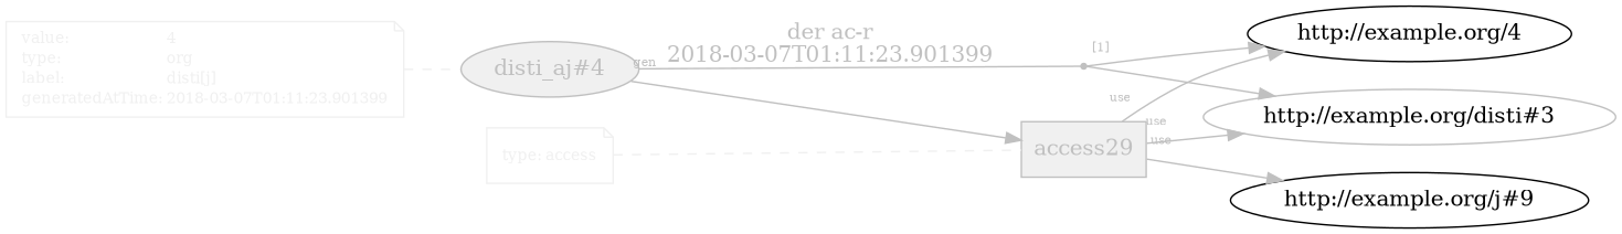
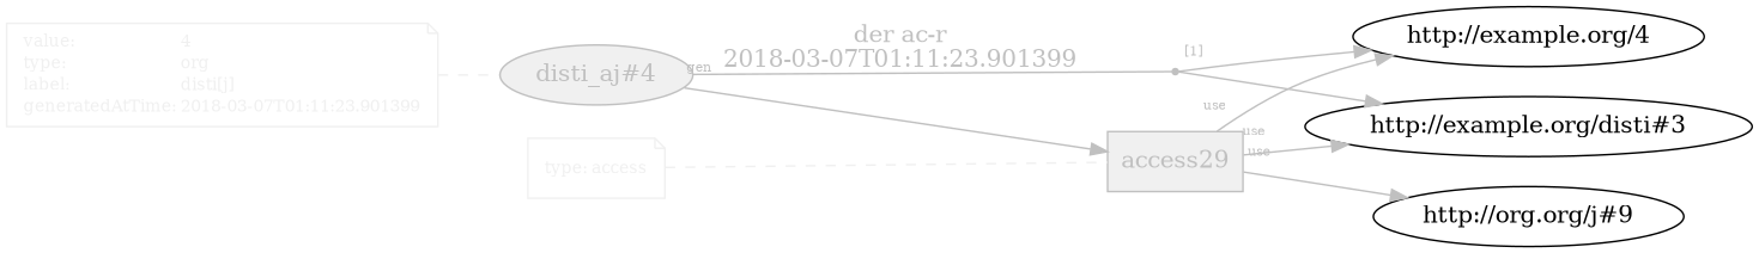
  digraph {
    rankdir=LR
    edge [color=gray fontcolor=gray labelangle=60.0 labeldistance=1.5 labelfontsize=8 rotation=20]
    n1 [color=gray fillcolor="#F0F0F0" fontcolor=gray label="disti_aj#4" style=filled]
    n2 [color=gray fillcolor="#F0F0F0" fontcolor=gray label=access29 shape=polygon sides=4 style=filled]
    bn0 [color=gray fontcolor=gray shape=point]
    "http://example.org/4"
-   "http://example.org/disti#3" [color=gray]
-   "http://example.org/j#9"
+   "http://example.org/disti#3"
+   "http://example.org/j#9" [label="http://org.org/j#9"]
    n7 [color="#F0F0F0" fontcolor=black fontsize=10 label=<<TABLE cellpadding="0" border="0"> 	<TR> 	    <TD align="left"><font color="#F0F0F0">value:</font></TD> 	    <TD align="left"><font color="#F0F0F0">4</font></TD> 	</TR> 	<TR> 	    <TD align="left"><font color="#F0F0F0">type:</font></TD> 	    <TD align="left"><font color="#F0F0F0">org</font></TD> 	</TR> 	<TR> 	    <TD align="left"><font color="#F0F0F0">label:</font></TD> 	    <TD align="left"><font color="#F0F0F0">disti[j]</font></TD> 	</TR> 	<TR> 	    <TD align="left"><font color="#F0F0F0">generatedAtTime:</font></TD> 	    <TD align="left"><font color="#F0F0F0">2018-03-07T01:11:23.901399</font></TD> 	</TR> </TABLE>> shape=note]
    n8 [color="#F0F0F0" fontcolor=black fontsize=10 label=<<TABLE cellpadding="0" border="0"> 	<TR> 	    <TD align="left"><font color="#F0F0F0">type:</font></TD> 	    <TD align="left"><font color="#F0F0F0">access</font></TD> 	</TR> </TABLE>> shape=note]
    n1 -> n2 [taillabel=gen]
    n1 -> bn0 [arrowhead=none label="der ac-r\n2018-03-07T01:11:23.901399" labelangle="" labeldistance="" labelfontsize="" rotation=""]
    n2 -> "http://example.org/4" [taillabel=use]
    n2 -> "http://example.org/disti#3" [taillabel=use]
    n2 -> "http://example.org/j#9" [taillabel=use]
    bn0 -> "http://example.org/4" [labelangle="" labeldistance="" labelfontsize="" rotation=""]
    bn0 -> "http://example.org/disti#3" [taillabel="[1]"]
    n7 -> n1 [arrowhead=none color="#F0F0F0" style=dashed fontcolor="" labelangle="" labeldistance="" labelfontsize="" rotation=""]
    n8 -> n2 [arrowhead=none color="#F0F0F0" style=dashed fontcolor="" labelangle="" labeldistance="" labelfontsize="" rotation=""]
  }
